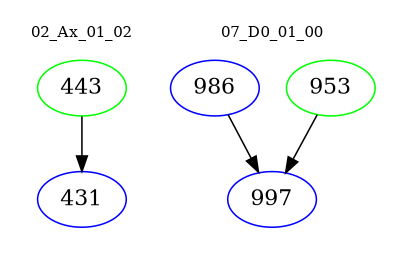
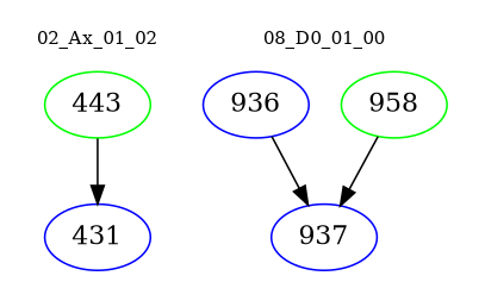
  digraph {
    node [color=blue]
    edge [color=black]
    n1 [color=green label=443]
    n2 [label=431]
-   n3 [color=green label=953]
-   n4 [label=986]
-   n5 [label=997]
+   n3 [color=green label=958]
+   n4 [label=936]
+   n5 [label=937]
    subgraph cluster_1 {
      color=white
      fontsize=10
      label="02_Ax_01_02"
      n1
      n2
    }
    subgraph cluster_2 {
      color=white
      fontsize=10
-     label="07_D0_01_00"
+     label="08_D0_01_00"
      n3
      n4
      n5
    }
    n1 -> n2
    n3 -> n5
    n4 -> n5
  }
